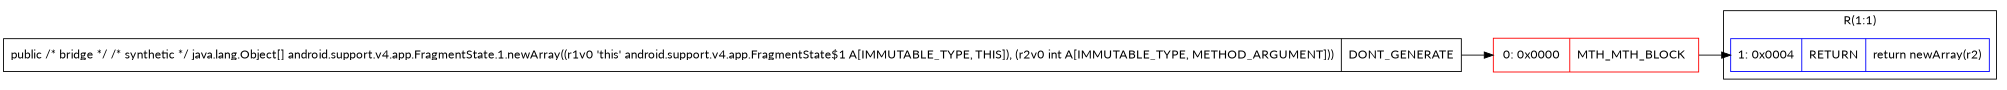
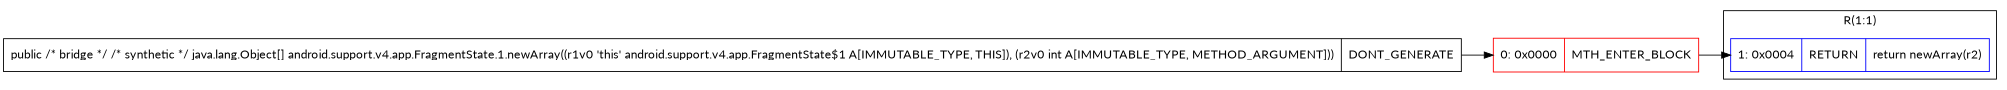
  digraph {
    rankdir=LR
    fontname=Lato
    node [shape=record fontname=Lato]
    edge [fontname=Lato]
    n1 [color=blue label="{1\:\ 0x0004|RETURN\l|return newArray(r2)\l}"]
-   n2 [color=red label="{0\:\ 0x0000|MTH_MTH_BLOCK\l}"]
+   n2 [color=red label="{0\:\ 0x0000|MTH_ENTER_BLOCK\l}"]
    n3 [label="{public \/* bridge *\/ \/* synthetic *\/ java.lang.Object[] android.support.v4.app.FragmentState.1.newArray((r1v0 'this' android.support.v4.app.FragmentState$1 A[IMMUTABLE_TYPE, THIS]), (r2v0 int A[IMMUTABLE_TYPE, METHOD_ARGUMENT]))  | DONT_GENERATE\l}"]
    subgraph cluster_1 {
      label="R(1:1)"
      n1
    }
    n2 -> n1
    n3 -> n2
  }
